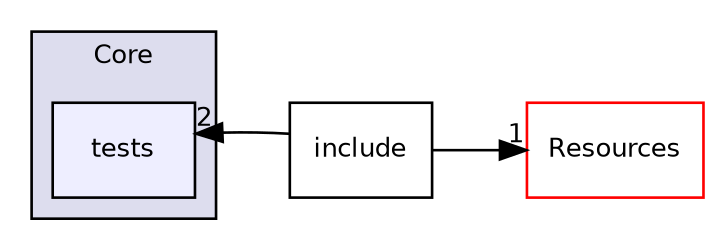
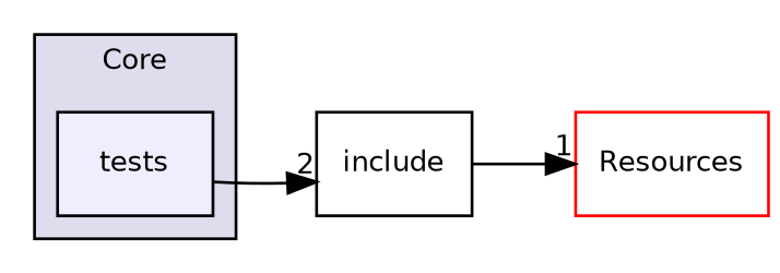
  digraph {
    compound=true
    rankdir=LR
    node [fontname=Helvetica fontsize=10 shape=box style=filled]
    edge [labeldistance=1.5 labelfontname=Helvetica labelfontsize=10]
    n1 [fillcolor="#eeeeff" label=tests pencolor=black]
    n2 [label=include style=""]
    n3 [color=red fillcolor=white label=Resources]
    subgraph cluster_1 {
      bgcolor="#ddddee"
      fontname=Helvetica
      fontsize=10
      label=Core
      pencolor=black
      n1
    }
-   n2 -> n1 [headlabel=2]
+   n1 -> n2 [headlabel=2]
    n2 -> n3 [headlabel=1]
  }
